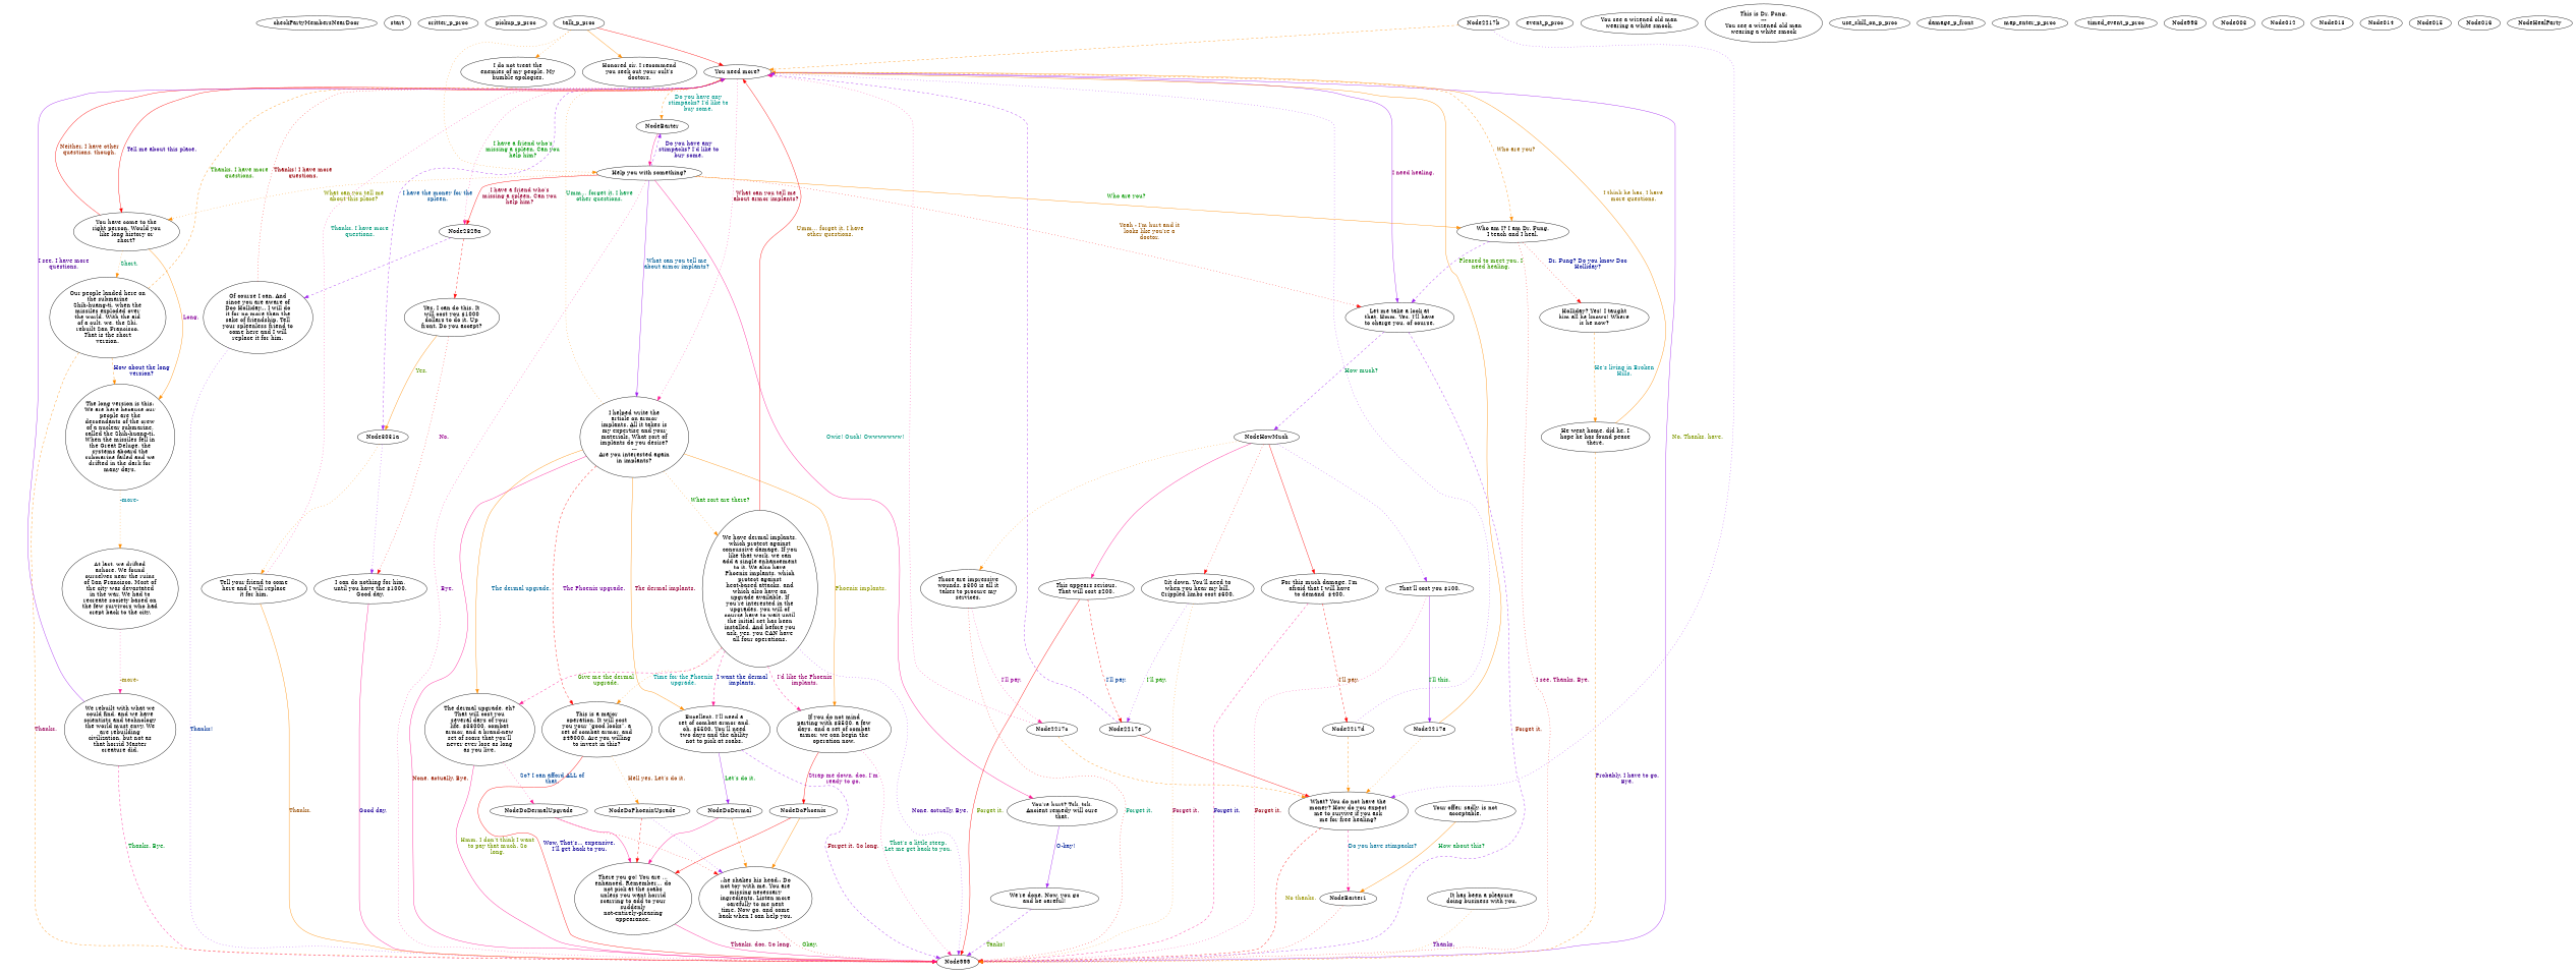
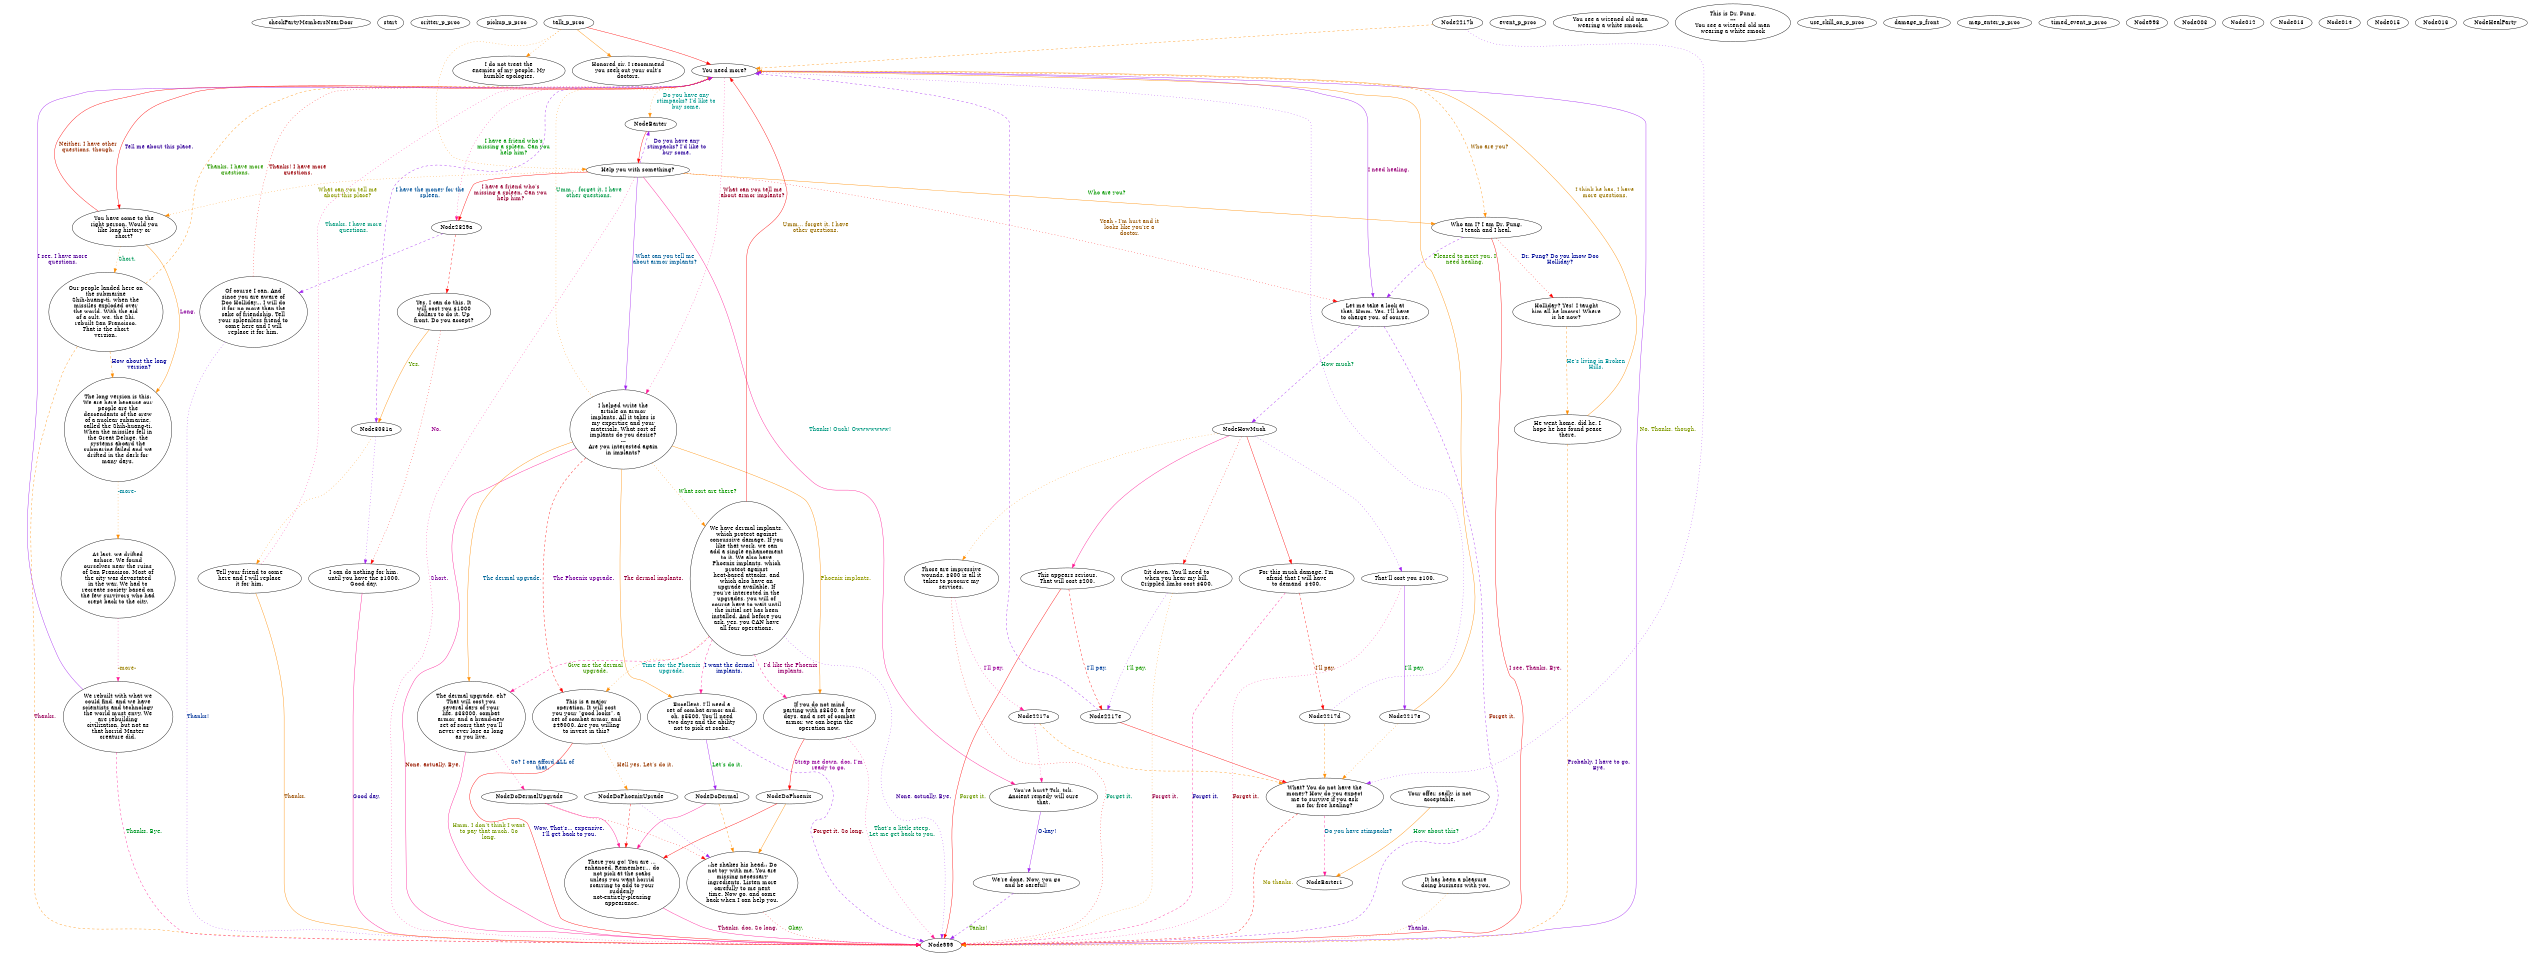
  digraph {
    node [color="#000000" fillcolor="#FFFFFF" style=filled]
    edge [color=darkorange style=dotted]
    checkPartyMembersNearDoor
    start
    critter_p_proc
    pickup_p_proc
    n5 [label="I do not treat the\nenemies of my people. My\nhumble apologies."]
    talk_p_proc
    n7 [label="Honored sir, I recommend\nyou seek out your cult's\ndoctors."]
    n8 [label="You need more?"]
    n9 [label="Help you with something?"]
    Node999
    n11 [label="Let me take a look at\nthat. Hmm. Yes. I'll have\nto charge you, of course."]
    NodeBarter
    n13 [label="Who am I? I am Dr. Fung.\nI teach and I heal."]
    Node2829a
    n15 [label="I helped write the\narticle on armor\nimplants. All it takes is\nmy expertise and your\nmaterials. What sort of\nimplants do you desire?\n---\nAre you interested again\nin implants?"]
    n16 [label="You have come to the\nright person. Would you\nlike long history or\nshort?"]
    Node3031a
    n18 [label="You're hurt? Tsk, tsk.\nAncient remedy will cure\nthat."]
    NodeHowMuch
    n20 [label="Holliday? Yes! I taught\nhim all he knows! Where\nis he now?"]
    n21 [label="Of course I can. And\nsince you are aware of\nDoc Holliday... I will do\nit for no more than the\nsake of friendship. Tell\nyour spleenless friend to\ncome here and I will\nreplace it for him."]
    n22 [label="Yes. I can do this. It\nwill cost you $1000\ndollars to do it. Up\nfront. Do you accept?"]
    n23 [label="We have dermal implants,\nwhich protect against\nconcussive damage. If you\nlike that work, we can\nadd a single enhancement\nto it. We also have\nPhoenix implants, which\nprotect against\nheat-based attacks, and\nwhich also have an\nupgrade available. If\nyou’re interested in the\nupgrades, you will of\ncourse have to wait until\nthe initial set has been\ninstalled. And before you\nask, yes, you CAN have\nall four operations."]
    n24 [label="Excellent. I’ll need a\nset of combat armor and,\noh, $5500. You’ll need\ntwo days and the ability\nnot to pick at scabs."]
    n25 [label="The dermal upgrade, eh?\nThat will cost you\nseveral days of your\nlife, $33000, combat\narmor, and a brand-new\nset of scars that you’ll\nnever ever lose as long\nas you live."]
    n26 [label="If you do not mind\nparting with $8500, a few\ndays, and a set of combat\narmor, we can begin the\noperation now."]
    n27 [label="This is a major\noperation. It will cost\nyou your \"good looks\", a\nset of combat armor, and\n$49000. Are you willing\nto invest in this?"]
    n28 [label="The long version is this:\nWe are here because our\npeople are the\ndescendants of the crew\nof a nuclear submarine,\ncalled the Shih-huang-ti.\nWhen the missiles fell in\nthe Great Deluge, the\nsystems aboard the\nsubmarine failed and we\ndrifted in the dark for\nmany days."]
    n29 [label="Our people landed here on\nthe submarine\nShih-huang-ti, when the\nmissiles exploded over\nthe world. With the aid\nof a cult, we, the Shi,\nrebuilt San Francisco.\nThat is the short\nversion."]
    n30 [label="I can do nothing for him,\nuntil you have the $1000.\nGood day."]
    n31 [label="Tell your friend to come\nhere and I will replace\nit for him."]
    n32 [label="We're done. Now, you go\nand be careful!"]
    n33 [label=event_p_proc]
    n34 [label="You see a wizened old man\nwearing a white smock."]
    n35 [label="This is Dr. Fung.\n---\nYou see a wizened old man\nwearing a white smock"]
    use_skill_on_p_proc
    n37 [label=damage_p_front]
    map_enter_p_proc
    timed_event_p_proc
    Node998
    n41 [label="That'll cost you $100."]
    n42 [label="This appears serious.\nThat will cost $200."]
    n43 [label="Those are impressive\nwounds. $300 is all it\ntakes to procure my\nservices."]
    n44 [label="For this much damage, I'm\nafraid that I will have\nto demand  $400."]
    n45 [label="Sit down. You'll need to\nwhen you hear my bill.\nCrippled limbs cost $600."]
    n46 [label="He went home, did he. I\nhope he has found peace\nthere."]
    NodeDoDermal
    NodeDoDermalUpgrade
    NodeDoPhoenix
    NodeDoPhoenixUprade
    n51 [label="At last, we drifted\nashore. We found\nourselves near the ruins\nof San Francisco. Most of\nthe city was devastated\nin the war. We had to\nrecreate society based on\nthe few survivors who had\ncrept back to the city."]
    Node2217a
    Node2217e
    Node2217c
    Node2217d
    Node003
    n57 [label="What? You do not have the\nmoney? How do you expect\nme to survive if you ask\nme for free healing?"]
    NodeBarter1
    Node2217b
    Node012
    Node013
    Node014
    Node015
    Node016
    n65 [label="It has been a pleasure\ndoing business with you."]
    n66 [label="Your offer, sadly, is not\nacceptable."]
    n67 [label="We rebuilt with what we\ncould find, and we have\nscientists and technology\nthe world must envy. We\nare rebuilding\ncivilization, but not as\nthat horrid Master\ncreature did."]
    n68 [label="::he shakes his head:: Do\nnot toy with me. You are\nmissing necessary\ningredients. Listen more\ncarefully to me next\ntime. Now go, and come\nback when I can help you."]
    n69 [label="There you go! You are …\nenhanced. Remember… do\nnot pick at the scabs\nunless you want horrid\nscarring to add to your\nsuddenly\nnot-entirely-pleasing\nappearance."]
    NodeHealParty
    talk_p_proc -> n5
    talk_p_proc -> n7 [style=solid]
    talk_p_proc -> n8 [color=red style=solid]
    talk_p_proc -> n9
-   n8 -> Node999 [color=purple fontcolor="#7F9900" label="No. Thanks, have." style=solid]
+   n8 -> Node999 [color=purple fontcolor="#7F9900" label="No. Thanks, though." style=solid]
    n8 -> n11 [color=purple fontcolor="#990078" label="I need healing." style=solid]
-   n8 -> NodeBarter [fontcolor="#00998D" label="Do you have any\nstimpacks? I'd like to\nbuy some." style=dashed]
+   n8 -> NodeBarter [fontcolor="#00998D" label="Do you have any\nstimpacks? I'd like to\nbuy some."]
    n8 -> n13 [fontcolor="#996000" label="Who are you?" style=dashed]
    n8 -> Node2829a [color=deeppink fontcolor="#009907" label="I have a friend who's\nmissing a spleen. Can you\nhelp him?"]
    n8 -> n15 [color=deeppink fontcolor="#990026" label="What can you tell me\nabout armor implants?"]
    n8 -> n16 [color=red fontcolor="#340099" label="Tell me about this place." style=solid]
    n8 -> Node3031a [color=purple fontcolor="#005299" label="I have the money for the\nspleen." style=dashed]
-   n9 -> Node999 [color=deeppink fontcolor="#7A0099" label="Bye."]
+   n9 -> Node999 [color=deeppink fontcolor="#7A0099" label="Short."]
    n9 -> n11 [color=red fontcolor="#995400" label="Yeah - I'm hurt and it\nlooks like you're a\ndoctor."]
    n9 -> NodeBarter [color=purple fontcolor="#280099" label="Do you have any\nstimpacks? I'd like to\nbuy some." style=dashed]
    n9 -> n13 [fontcolor="#059900" label="Who are you?" style=solid]
    n9 -> Node2829a [color=red fontcolor="#990032" label="I have a friend who's\nmissing a spleen. Can you\nhelp him?" style=solid]
    n9 -> n15 [color=purple fontcolor="#005E99" label="What can you tell me\nabout armor implants?" style=solid]
    n9 -> n16 [fontcolor="#8B9900" label="What can you tell me\nabout this place?"]
-   n9 -> n18 [color=deeppink fontcolor="#009981" label="Owie! Ouch! Owwwwwww!" style=solid]
+   n9 -> n18 [color=deeppink fontcolor="#009981" label="Thanks! Ouch! Owwwwwww!" style=solid]
    n11 -> Node999 [color=purple fontcolor="#992100" label="Forget it." style=dashed]
    n11 -> NodeHowMuch [color=purple fontcolor="#00994E" label="How much?" style=dashed]
-   NodeBarter -> n9 [color=deeppink style=solid]
-   n13 -> Node999 [color=red fontcolor="#990065" label="I see. Thanks. Bye."]
+   NodeBarter -> n9 [color=red style=solid]
+   n13 -> Node999 [color=red fontcolor="#990065" label="I see. Thanks. Bye." style=solid]
    n13 -> n11 [color=purple fontcolor="#389900" label="Pleased to meet you. I\nneed healing." style=dashed]
    n13 -> n20 [color=red fontcolor="#000B99" label="Dr. Fung? Do you know Doc\nHolliday?"]
    Node2829a -> n21 [color=purple style=dashed]
    Node2829a -> n22 [color=red style=dashed]
    n15 -> n8 [fontcolor="#009946" label="Umm… forget it. I have\nother questions."]
    n15 -> Node999 [color=deeppink fontcolor="#991A00" label="None, actually. Bye." style=solid]
    n15 -> n23 [fontcolor="#0C9900" label="What sort are there?"]
    n15 -> n24 [fontcolor="#990039" label="The dermal implants." style=solid]
    n15 -> n25 [fontcolor="#006699" label="The dermal upgrade." style=solid]
    n15 -> n26 [fontcolor="#929900" label="Phoenix implants." style=solid]
    n15 -> n27 [color=red fontcolor="#730099" label="The Phoenix upgrade." style=dashed]
    n16 -> n8 [color=red fontcolor="#992D00" label="Neither. I have other\nquestions, though." style=solid]
    n16 -> n28 [fontcolor="#870099" label="Long." style=solid]
    n16 -> n29 [fontcolor="#00995A" label="Short."]
    Node3031a -> n30 [color=purple]
    Node3031a -> n31
    n18 -> n32 [color=purple fontcolor="#001F99" label="O-kay!" style=solid]
    NodeHowMuch -> n41 [color=purple]
    NodeHowMuch -> n42 [color=deeppink style=solid]
    NodeHowMuch -> n43
    NodeHowMuch -> n44 [color=red style=solid]
    NodeHowMuch -> n45 [color=red]
    n20 -> n46 [fontcolor="#009199" label="He's living in Broken\nHills." style=dashed]
    n21 -> n8 [color=red fontcolor="#990006" label="Thanks! I have more\nquestions."]
    n21 -> Node999 [color=purple fontcolor="#003399" label="Thanks!"]
    n22 -> Node3031a [fontcolor="#5F9900" label="Yes." style=solid]
    n22 -> n30 [color=red fontcolor="#99008C" label="No."]
    n23 -> n8 [color=red fontcolor="#996D00" label="Umm… forget it. I have\nother questions." style=solid]
    n23 -> Node999 [color=purple fontcolor="#400099" label="None, actually. Bye."]
    n23 -> n24 [color=deeppink fontcolor="#001399" label="I want the dermal\nimplants." style=dashed]
    n23 -> n25 [color=deeppink fontcolor="#409900" label="Give me the dermal\nupgrade." style=dashed]
    n23 -> n26 [color=deeppink fontcolor="#99006C" label="I’d like the Phoenix\nimplants." style=dashed]
    n23 -> n27 [fontcolor="#009999" label="Time for the Phoenix\nupgrade."]
    n24 -> Node999 [color=purple fontcolor="#990019" label="Forget it. So long." style=dashed]
    n24 -> NodeDoDermal [color=purple fontcolor="#009913" label="Let’s do it." style=solid]
    n25 -> Node999 [color=deeppink fontcolor="#739900" label="Hmm. I don’t think I want\nto pay that much. So\nlong." style=solid]
    n25 -> NodeDoDermalUpgrade [color=deeppink fontcolor="#004699" label="So? I can afford ALL of\nthat."]
    n26 -> Node999 [color=deeppink fontcolor="#009966" label="That’s a little steep.\nLet me get back to you."]
    n26 -> NodeDoPhoenix [color=red fontcolor="#930099" label="Strap me down, doc. I’m\nready to go." style=solid]
    n27 -> Node999 [color=red fontcolor="#0D0099" label="Wow. That’s… expensive.\nI’ll get back to you." style=solid]
    n27 -> NodeDoPhoenixUprade [fontcolor="#993900" label="Hell yes. Let’s do it."]
    n28 -> n51 [fontcolor="#008599" label="-more-"]
    n29 -> n8 [fontcolor="#2C9900" label="Thanks. I have more\nquestions." style=dashed]
    n29 -> Node999 [fontcolor="#990059" label="Thanks." style=dashed]
    n29 -> n28 [fontcolor="#010099" label="How about the long\nversion?" style=dashed]
    n30 -> Node999 [color=deeppink fontcolor="#200099" label="Good day." style=solid]
    n31 -> n8 [color=deeppink fontcolor="#00997A" label="Thanks. I have more\nquestions."]
    n31 -> Node999 [fontcolor="#994D00" label="Thanks." style=solid]
    n32 -> Node999 [color=purple fontcolor="#4C9900" label="Tanks!" style=dashed]
    n41 -> Node999 [color=deeppink fontcolor="#990012" label="Forget it."]
-   n41 -> Node2217a [color=purple fontcolor="#00991B" label="I'll this." style=solid]
+   n41 -> Node2217a [color=purple fontcolor="#00991B" label="I'll pay." style=solid]
    n42 -> Node999 [color=red fontcolor="#6B9900" label="Forget it." style=solid]
    n42 -> Node2217e [color=red fontcolor="#003F99" label="I'll pay." style=dashed]
    n43 -> Node999 [color=red fontcolor="#00996D" label="Forget it."]
    n43 -> Node2217c [color=deeppink fontcolor="#990098" label="I'll pay."]
    n44 -> Node999 [color=deeppink fontcolor="#140099" label="Forget it." style=dashed]
    n44 -> Node2217d [color=red fontcolor="#994100" label="I'll pay." style=dashed]
    n45 -> Node999 [fontcolor="#990045" label="Forget it."]
    n45 -> Node2217e [color=purple fontcolor="#189900" label="I'll pay."]
    n46 -> n8 [fontcolor="#997400" label="I think he has. I have\nmore questions." style=solid]
    n46 -> Node999 [fontcolor="#470099" label="Probably. I have to go.\nBye." style=dashed]
    NodeDoDermal -> n68 [style=dashed]
    NodeDoDermal -> n69 [color=deeppink style=solid]
    NodeDoDermalUpgrade -> n68 [color=red]
    NodeDoDermalUpgrade -> n69 [color=deeppink style=solid]
    NodeDoPhoenix -> n68 [style=solid]
    NodeDoPhoenix -> n69 [color=red style=solid]
    NodeDoPhoenixUprade -> n68 [color=purple]
    NodeDoPhoenixUprade -> n69 [color=red style=dashed]
    n51 -> n67 [color=deeppink fontcolor="#998000" label="-more-"]
    Node2217a -> n8 [style=solid]
    Node2217a -> n57
    Node2217e -> n8 [color=purple style=dashed]
    Node2217e -> n57 [color=red style=solid]
-   Node2217c -> n8 [color=deeppink]
+   Node2217c -> n18 [color=deeppink]
    Node2217c -> n57 [style=dashed]
    Node2217d -> n8 [color=purple]
    Node2217d -> n57 [style=dashed]
    n57 -> Node999 [color=red fontcolor="#999400" label="No thanks." style=dashed]
    n57 -> NodeBarter1 [color=deeppink fontcolor="#007299" label="Do you have stimpacks?" style=dashed]
-   NodeBarter1 -> Node999 [color=red]
    Node2217b -> n8 [style=dashed]
    Node2217b -> n57 [color=purple]
    n65 -> Node999 [fontcolor="#670099" label="Thanks."]
    n66 -> NodeBarter1 [fontcolor="#00993A" label="How about this?" style=solid]
    n67 -> n8 [color=purple fontcolor="#530099" label="I see. I have more\nquestions." style=solid]
    n67 -> Node999 [color=deeppink fontcolor="#009927" label="Thanks. Bye." style=dashed]
    n68 -> Node999 [color=red fontcolor="#209900" label="Okay."]
    n69 -> Node999 [color=deeppink fontcolor="#99004D" label="Thanks, doc. So long." style=solid]
  }
